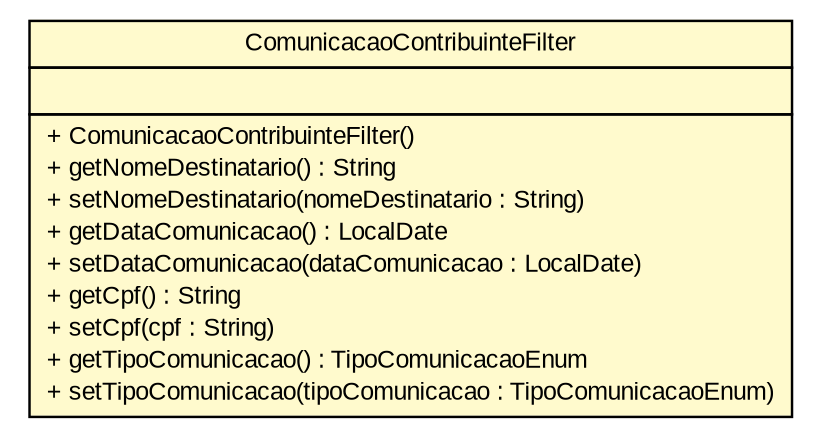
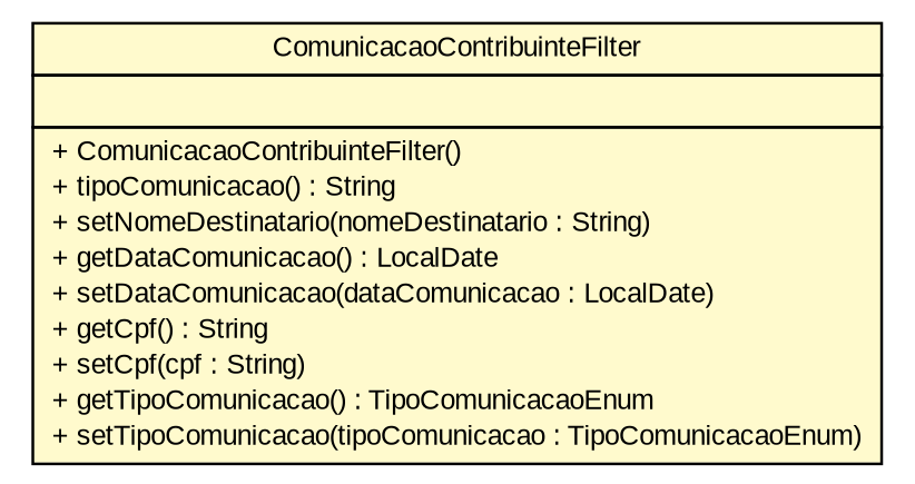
  digraph {
    nodesep=0.25
    ranksep=0.5
-   n1 [fontcolor=black fontname=arial fontsize=10.0 label=<<table title="br.gov.to.sefaz.seg.business.consulta.service.filter.ComunicacaoContribuinteFilter" border="0" cellborder="1" cellspacing="0" cellpadding="2" port="p" bgcolor="lemonChiffon" href="./ComunicacaoContribuinteFilter.html"> 		<tr><td><table border="0" cellspacing="0" cellpadding="1"> <tr><td align="center" balign="center"> ComunicacaoContribuinteFilter </td></tr> 		</table></td></tr> 		<tr><td><table border="0" cellspacing="0" cellpadding="1"> <tr><td align="left" balign="left">  </td></tr> 		</table></td></tr> 		<tr><td><table border="0" cellspacing="0" cellpadding="1"> <tr><td align="left" balign="left"> + ComunicacaoContribuinteFilter() </td></tr> <tr><td align="left" balign="left"> + getNomeDestinatario() : String </td></tr> <tr><td align="left" balign="left"> + setNomeDestinatario(nomeDestinatario : String) </td></tr> <tr><td align="left" balign="left"> + getDataComunicacao() : LocalDate </td></tr> <tr><td align="left" balign="left"> + setDataComunicacao(dataComunicacao : LocalDate) </td></tr> <tr><td align="left" balign="left"> + getCpf() : String </td></tr> <tr><td align="left" balign="left"> + setCpf(cpf : String) </td></tr> <tr><td align="left" balign="left"> + getTipoComunicacao() : TipoComunicacaoEnum </td></tr> <tr><td align="left" balign="left"> + setTipoComunicacao(tipoComunicacao : TipoComunicacaoEnum) </td></tr> 		</table></td></tr> 		</table>> shape=plaintext]
+   n1 [fontcolor=black fontname=arial fontsize=10.0 label=<<table title="br.gov.to.sefaz.seg.business.consulta.service.filter.ComunicacaoContribuinteFilter" border="0" cellborder="1" cellspacing="0" cellpadding="2" port="p" bgcolor="lemonChiffon" href="./ComunicacaoContribuinteFilter.html"> 		<tr><td><table border="0" cellspacing="0" cellpadding="1"> <tr><td align="center" balign="center"> ComunicacaoContribuinteFilter </td></tr> 		</table></td></tr> 		<tr><td><table border="0" cellspacing="0" cellpadding="1"> <tr><td align="left" balign="left">  </td></tr> 		</table></td></tr> 		<tr><td><table border="0" cellspacing="0" cellpadding="1"> <tr><td align="left" balign="left"> + ComunicacaoContribuinteFilter() </td></tr> <tr><td align="left" balign="left"> + tipoComunicacao() : String </td></tr> <tr><td align="left" balign="left"> + setNomeDestinatario(nomeDestinatario : String) </td></tr> <tr><td align="left" balign="left"> + getDataComunicacao() : LocalDate </td></tr> <tr><td align="left" balign="left"> + setDataComunicacao(dataComunicacao : LocalDate) </td></tr> <tr><td align="left" balign="left"> + getCpf() : String </td></tr> <tr><td align="left" balign="left"> + setCpf(cpf : String) </td></tr> <tr><td align="left" balign="left"> + getTipoComunicacao() : TipoComunicacaoEnum </td></tr> <tr><td align="left" balign="left"> + setTipoComunicacao(tipoComunicacao : TipoComunicacaoEnum) </td></tr> 		</table></td></tr> 		</table>> shape=plaintext]
  }
